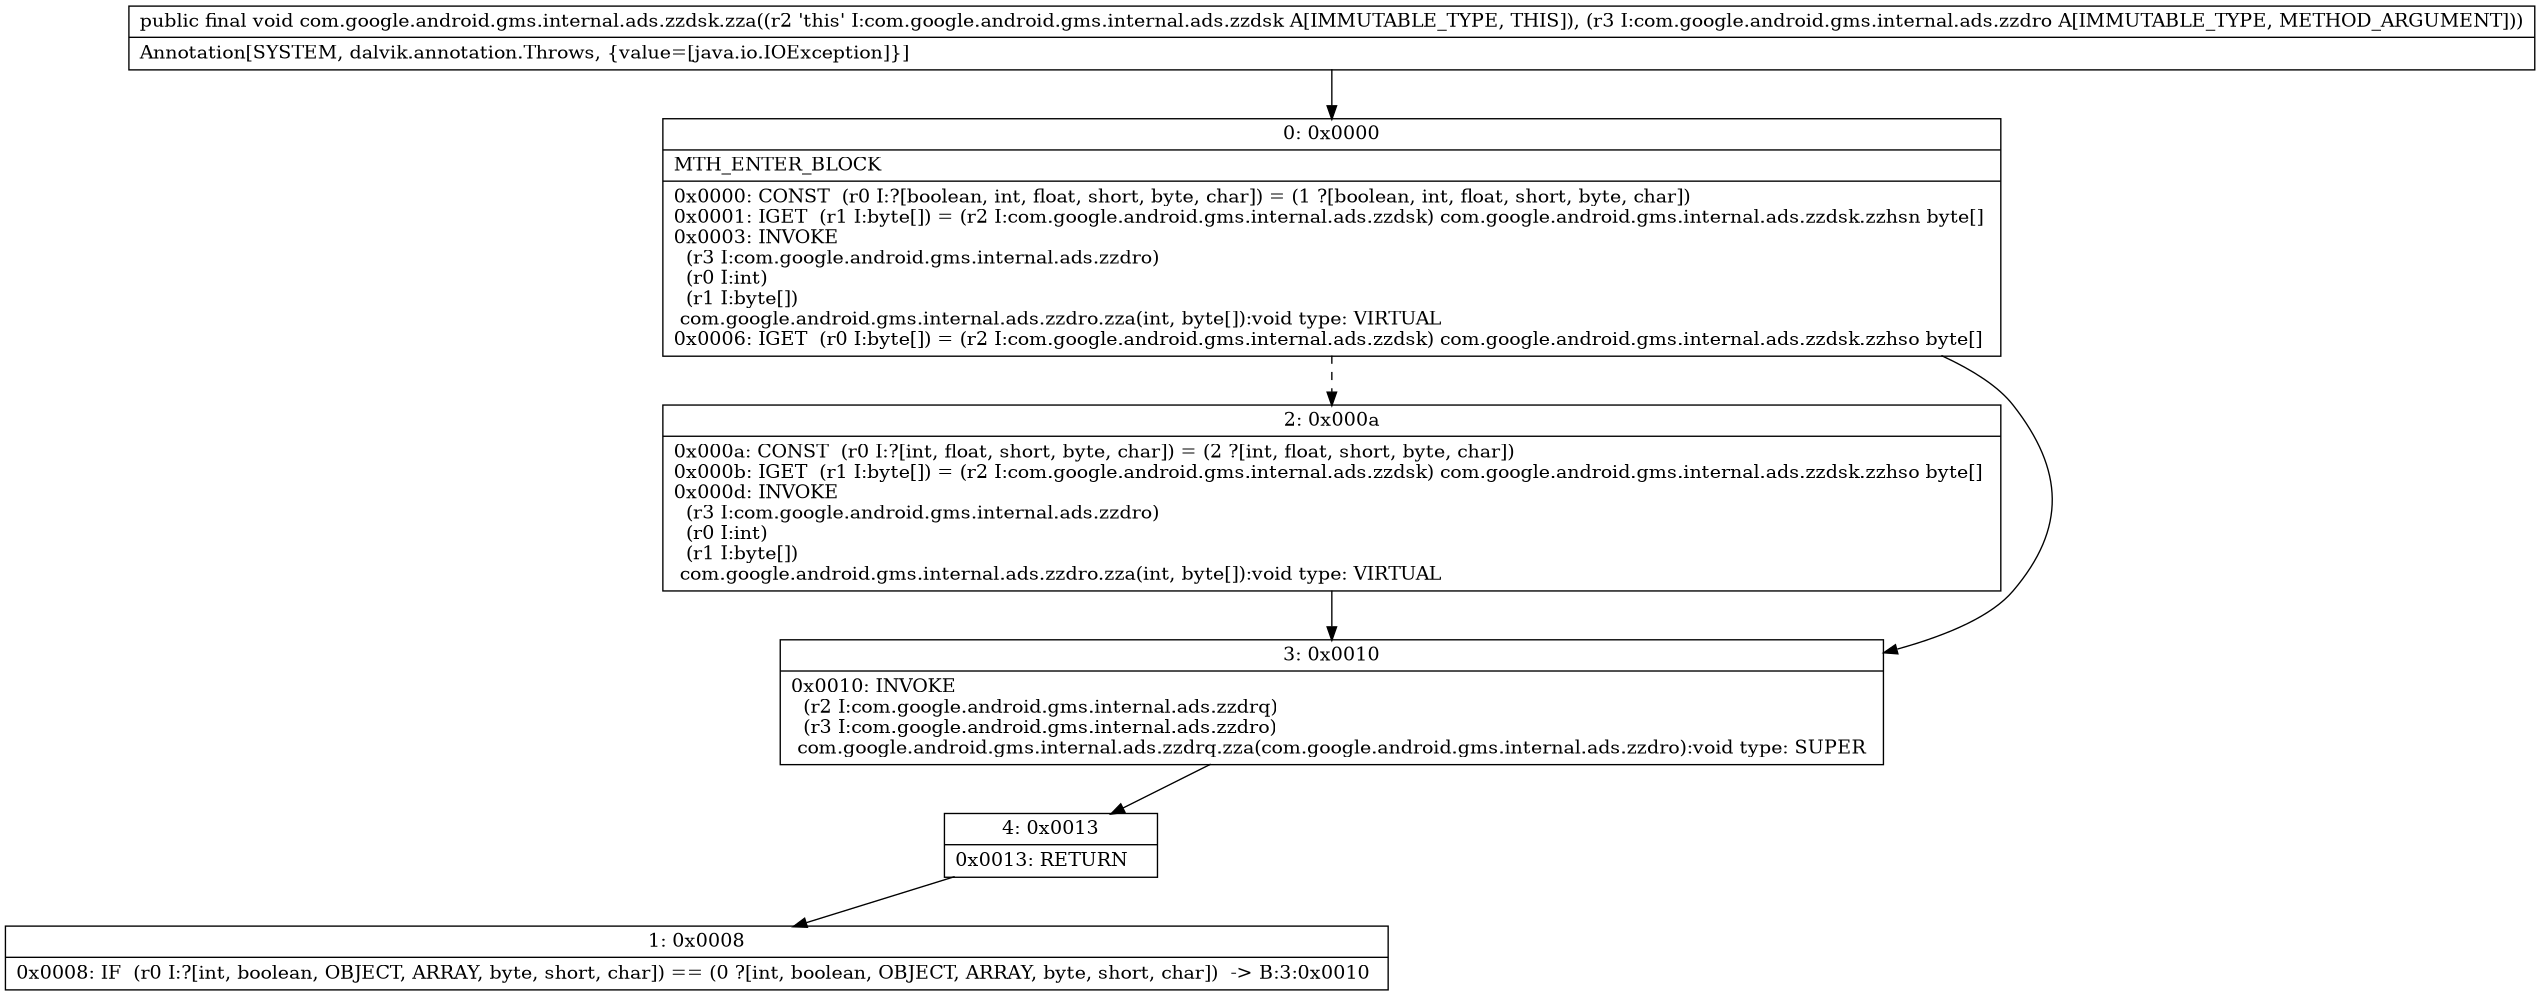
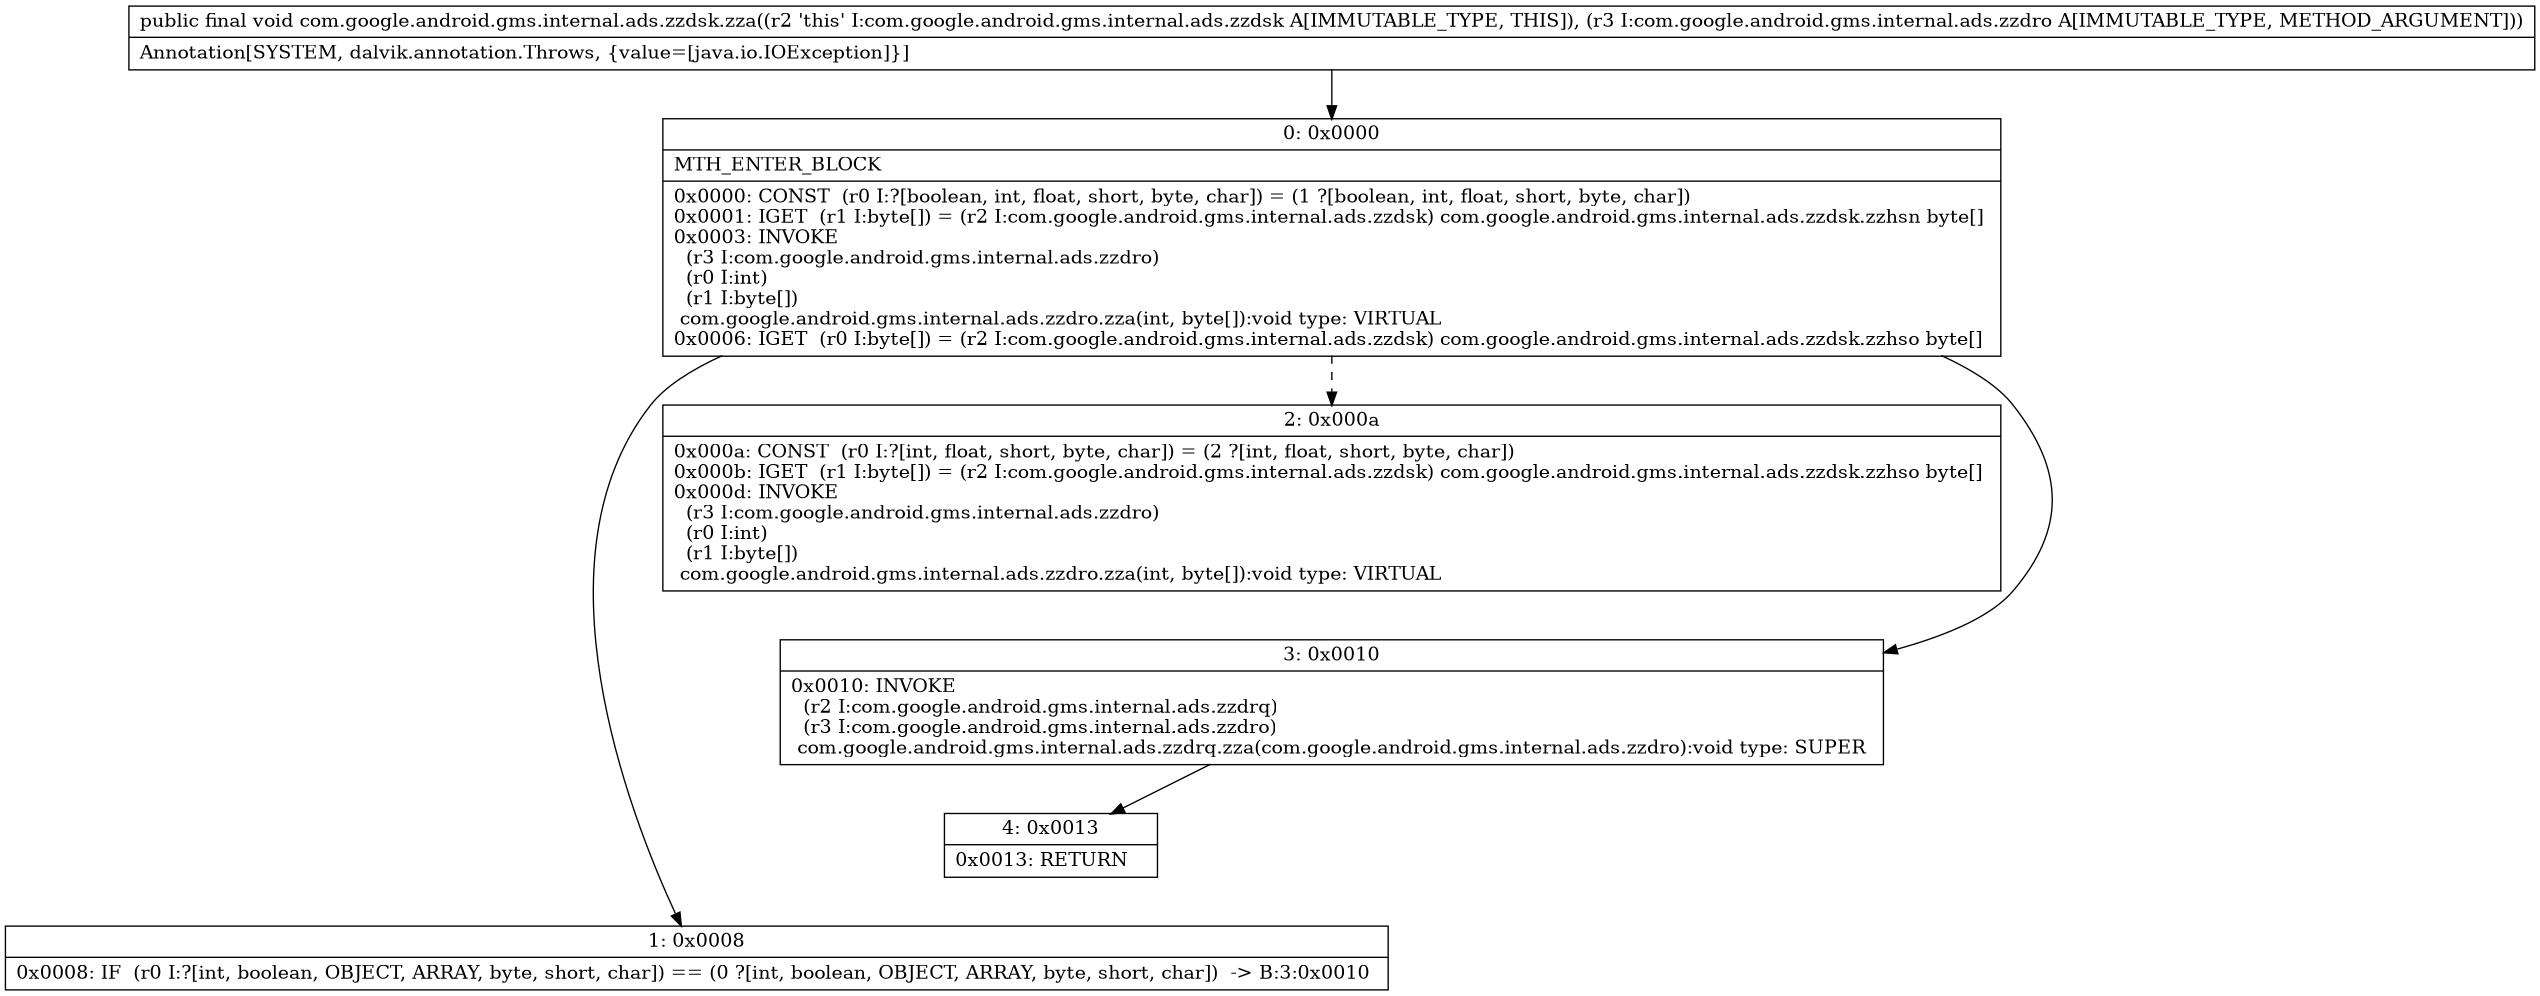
  digraph {
    node [shape=record]
    n1 [label="{0\:\ 0x0000|MTH_ENTER_BLOCK\l|0x0000: CONST  (r0 I:?[boolean, int, float, short, byte, char]) = (1 ?[boolean, int, float, short, byte, char]) \l0x0001: IGET  (r1 I:byte[]) = (r2 I:com.google.android.gms.internal.ads.zzdsk) com.google.android.gms.internal.ads.zzdsk.zzhsn byte[] \l0x0003: INVOKE  \l  (r3 I:com.google.android.gms.internal.ads.zzdro)\l  (r0 I:int)\l  (r1 I:byte[])\l com.google.android.gms.internal.ads.zzdro.zza(int, byte[]):void type: VIRTUAL \l0x0006: IGET  (r0 I:byte[]) = (r2 I:com.google.android.gms.internal.ads.zzdsk) com.google.android.gms.internal.ads.zzdsk.zzhso byte[] \l}"]
    n2 [label="{1\:\ 0x0008|0x0008: IF  (r0 I:?[int, boolean, OBJECT, ARRAY, byte, short, char]) == (0 ?[int, boolean, OBJECT, ARRAY, byte, short, char])  \-\> B:3:0x0010 \l}"]
    n3 [label="{2\:\ 0x000a|0x000a: CONST  (r0 I:?[int, float, short, byte, char]) = (2 ?[int, float, short, byte, char]) \l0x000b: IGET  (r1 I:byte[]) = (r2 I:com.google.android.gms.internal.ads.zzdsk) com.google.android.gms.internal.ads.zzdsk.zzhso byte[] \l0x000d: INVOKE  \l  (r3 I:com.google.android.gms.internal.ads.zzdro)\l  (r0 I:int)\l  (r1 I:byte[])\l com.google.android.gms.internal.ads.zzdro.zza(int, byte[]):void type: VIRTUAL \l}"]
    n4 [label="{3\:\ 0x0010|0x0010: INVOKE  \l  (r2 I:com.google.android.gms.internal.ads.zzdrq)\l  (r3 I:com.google.android.gms.internal.ads.zzdro)\l com.google.android.gms.internal.ads.zzdrq.zza(com.google.android.gms.internal.ads.zzdro):void type: SUPER \l}"]
    n5 [label="{4\:\ 0x0013|0x0013: RETURN   \l}"]
    n6 [label="{public final void com.google.android.gms.internal.ads.zzdsk.zza((r2 'this' I:com.google.android.gms.internal.ads.zzdsk A[IMMUTABLE_TYPE, THIS]), (r3 I:com.google.android.gms.internal.ads.zzdro A[IMMUTABLE_TYPE, METHOD_ARGUMENT]))  | Annotation[SYSTEM, dalvik.annotation.Throws, \{value=[java.io.IOException]\}]\l}"]
-   n5 -> n2
+   n1 -> n2
    n1 -> n3 [style=dashed]
    n1 -> n4
-   n3 -> n4
    n4 -> n5
    n6 -> n1
  }
